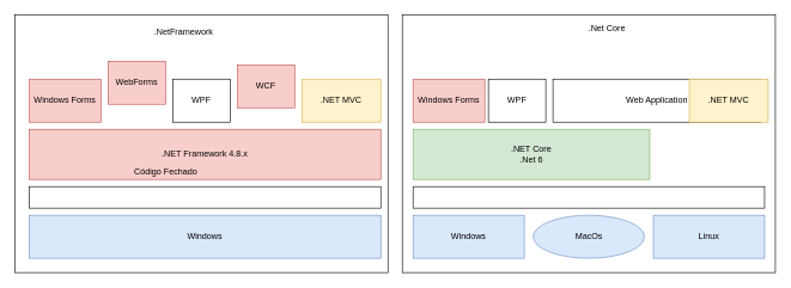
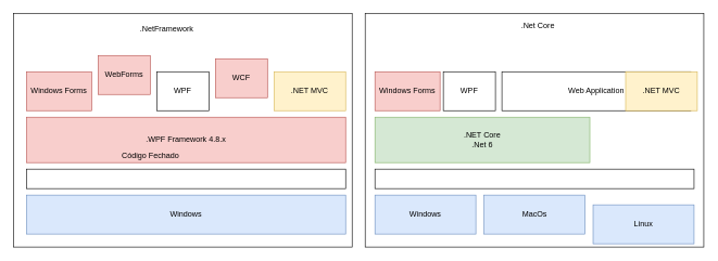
  <mxCell id="0" />
  <mxCell id="1" parent="0" />
  <mxCell id="2" value="" style="rounded=0;whiteSpace=wrap;html=1;" parent="1" vertex="1"><mxGeometry x="20" y="20" width="520" height="360" as="geometry" /></mxCell>
- <mxCell id="3" value=".NET Framework 4.8.x" style="rounded=0;whiteSpace=wrap;html=1;fillColor=#f8cecc;strokeColor=#b85450;" parent="1" vertex="1"><mxGeometry x="40" y="180" width="490" height="70" as="geometry" /></mxCell>
+ <mxCell id="3" value=".WPF Framework 4.8.x" style="rounded=0;whiteSpace=wrap;html=1;fillColor=#f8cecc;strokeColor=#b85450;" parent="1" vertex="1"><mxGeometry x="40" y="180" width="490" height="70" as="geometry" /></mxCell>
  <mxCell id="4" value="Windows" style="rounded=0;whiteSpace=wrap;html=1;fillColor=#dae8fc;strokeColor=#6c8ebf;" parent="1" vertex="1"><mxGeometry x="40" y="300" width="490" height="60" as="geometry" /></mxCell>
  <mxCell id="5" value="" style="rounded=0;whiteSpace=wrap;html=1;" parent="1" vertex="1"><mxGeometry x="40" y="260" width="490" height="30" as="geometry" /></mxCell>
  <mxCell id="6" value="Código Fechado" style="text;html=1;align=center;verticalAlign=middle;resizable=0;points=[];autosize=1;" parent="1" vertex="1"><mxGeometry x="180" y="230" width="100" height="20" as="geometry" /></mxCell>
  <mxCell id="7" value="Windows Forms" style="rounded=0;whiteSpace=wrap;html=1;fillColor=#f8cecc;strokeColor=#b85450;" parent="1" vertex="1"><mxGeometry x="40" y="110" width="100" height="60" as="geometry" /></mxCell>
  <mxCell id="8" value="WebForms" style="rounded=0;whiteSpace=wrap;html=1;fillColor=#f8cecc;strokeColor=#b85450;" parent="1" vertex="1"><mxGeometry x="150" y="85" width="80" height="60" as="geometry" /></mxCell>
  <mxCell id="9" value="WPF" style="rounded=0;whiteSpace=wrap;html=1;" parent="1" vertex="1"><mxGeometry x="240" y="110" width="80" height="60" as="geometry" /></mxCell>
  <mxCell id="10" value="WCF" style="rounded=0;whiteSpace=wrap;html=1;fillColor=#f8cecc;strokeColor=#b85450;" parent="1" vertex="1"><mxGeometry x="330" y="90" width="80" height="60" as="geometry" /></mxCell>
  <mxCell id="11" value=".NET MVC" style="rounded=0;whiteSpace=wrap;html=1;fillColor=#fff2cc;strokeColor=#d6b656;" parent="1" vertex="1"><mxGeometry x="420" y="110" width="110" height="60" as="geometry" /></mxCell>
  <mxCell id="12" value=".NetFramework" style="text;html=1;align=center;verticalAlign=middle;resizable=0;points=[];autosize=1;" parent="1" vertex="1"><mxGeometry x="205" y="35" width="100" height="20" as="geometry" /></mxCell>
  <mxCell id="13" value="" style="rounded=0;whiteSpace=wrap;html=1;" parent="1" vertex="1"><mxGeometry x="560" y="20" width="520" height="360" as="geometry" /></mxCell>
- <mxCell id="14" value=".Net Core" style="text;html=1;align=center;verticalAlign=middle;resizable=0;points=[];autosize=1;" parent="1" vertex="1"><mxGeometry x="810" y="30" width="70" height="20" as="geometry" /></mxCell>
+ <mxCell id="14" value=".Net Core" style="text;html=1;align=center;verticalAlign=middle;resizable=0;points=[];autosize=1;" parent="1" vertex="1"><mxGeometry x="790" y="30" width="70" height="20" as="geometry" /></mxCell>
  <mxCell id="15" value="" style="rounded=0;whiteSpace=wrap;html=1;" parent="1" vertex="1"><mxGeometry x="575" y="260" width="490" height="30" as="geometry" /></mxCell>
  <mxCell id="16" value="Windows" style="rounded=0;whiteSpace=wrap;html=1;fillColor=#dae8fc;strokeColor=#6c8ebf;" parent="1" vertex="1"><mxGeometry x="575" y="300" width="155" height="60" as="geometry" /></mxCell>
- <mxCell id="17" value="MacOs" style="ellipse;whiteSpace=wrap;html=1;fillColor=#dae8fc;strokeColor=#6c8ebf;" parent="1" vertex="1"><mxGeometry x="742.5" y="300" width="155" height="60" as="geometry" /></mxCell>
- <mxCell id="18" value="Linux" style="rounded=0;whiteSpace=wrap;html=1;fillColor=#dae8fc;strokeColor=#6c8ebf;" parent="1" vertex="1"><mxGeometry x="910" y="300" width="155" height="60" as="geometry" /></mxCell>
+ <mxCell id="17" value="MacOs" style="rounded=0;whiteSpace=wrap;html=1;fillColor=#dae8fc;strokeColor=#6c8ebf;" parent="1" vertex="1"><mxGeometry x="742.5" y="300" width="155" height="60" as="geometry" /></mxCell>
+ <mxCell id="18" value="Linux" style="rounded=0;whiteSpace=wrap;html=1;fillColor=#dae8fc;strokeColor=#6c8ebf;" parent="1" vertex="1"><mxGeometry x="910" y="315" width="155" height="60" as="geometry" /></mxCell>
  <mxCell id="19" value=".NET Core&lt;br&gt;.Net 6" style="rounded=0;whiteSpace=wrap;html=1;fillColor=#d5e8d4;strokeColor=#82b366;" parent="1" vertex="1"><mxGeometry x="575" y="180" width="330" height="70" as="geometry" /></mxCell>
  <mxCell id="20" value="Windows Forms" style="rounded=0;whiteSpace=wrap;html=1;fillColor=#f8cecc;strokeColor=#b85450;" parent="1" vertex="1"><mxGeometry x="575" y="110" width="100" height="60" as="geometry" /></mxCell>
  <mxCell id="21" value="WPF" style="rounded=0;whiteSpace=wrap;html=1;" parent="1" vertex="1"><mxGeometry x="680" y="110" width="80" height="60" as="geometry" /></mxCell>
  <mxCell id="22" value="Web Application" style="rounded=0;whiteSpace=wrap;html=1;" parent="1" vertex="1"><mxGeometry x="770" y="110" width="290" height="60" as="geometry" /></mxCell>
  <mxCell id="23" value=".NET MVC" style="rounded=0;whiteSpace=wrap;html=1;fillColor=#fff2cc;strokeColor=#d6b656;" parent="1" vertex="1"><mxGeometry x="960" y="110" width="110" height="60" as="geometry" /></mxCell>
